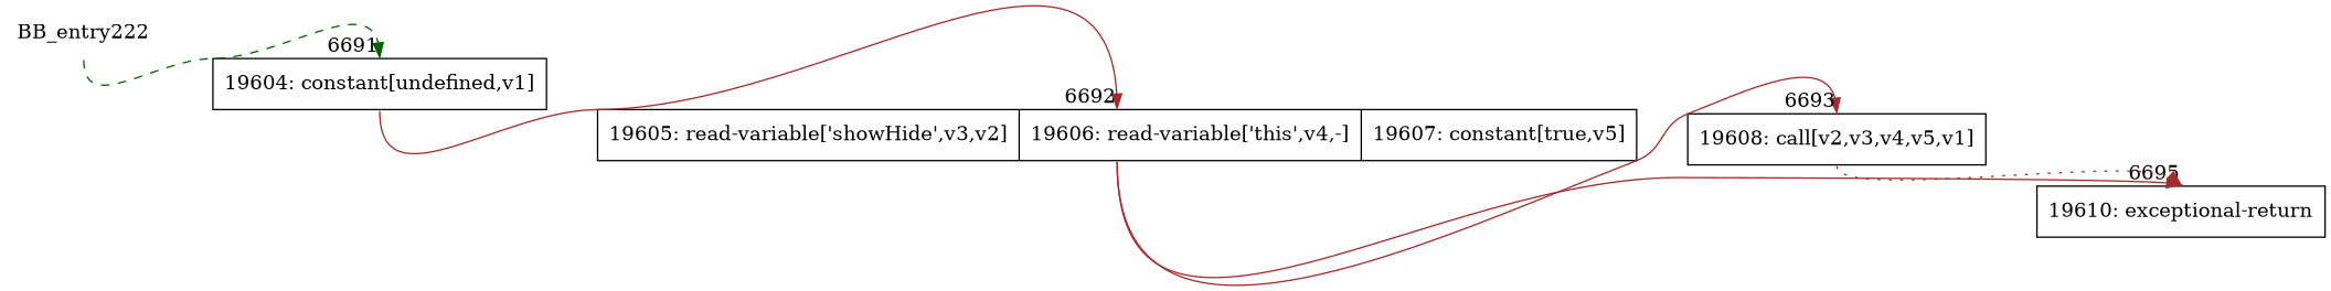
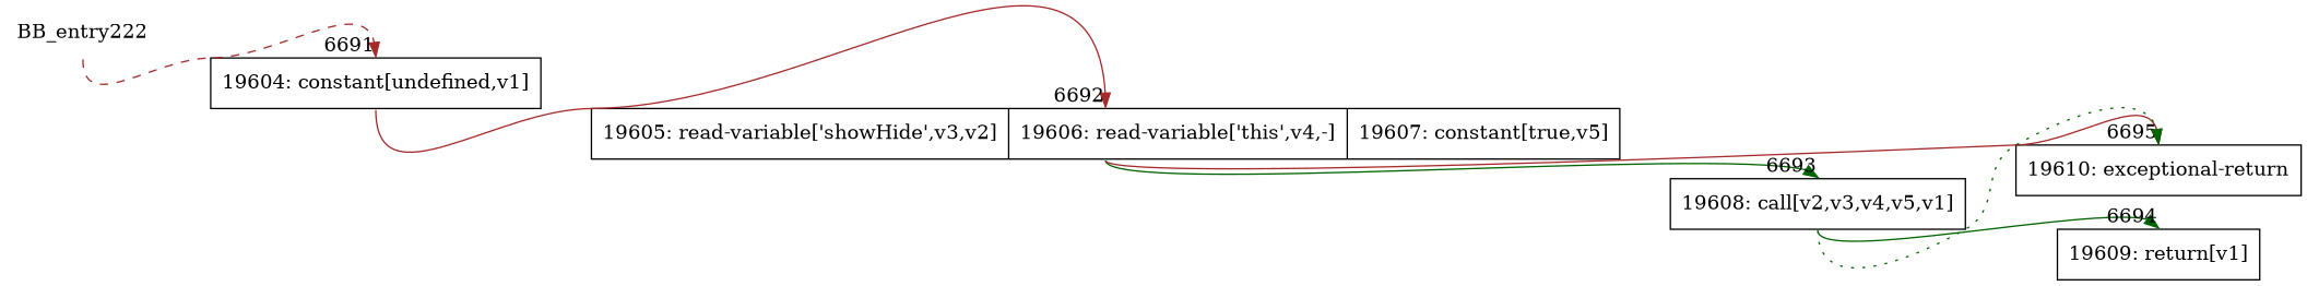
  digraph {
    rankdir=LR
    node [shape=record]
    edge [color=darkgreen headport=n style=solid tailport=s]
    n1 [label=BB_entry222 shape=none]
    n2 [label="{19604: constant[undefined,v1]}"]
    n3 [label="{19605: read-variable['showHide',v3,v2]|19606: read-variable['this',v4,-]|19607: constant[true,v5]}"]
    n4 [label="{19608: call[v2,v3,v4,v5,v1]}"]
    n5 [label="{19610: exceptional-return}"]
-   n1 -> n2 [headlabel="    6691" style=dashed]
+   n6 [label="{19609: return[v1]}"]
+   n1 -> n2 [color=brown headlabel="    6691" style=dashed]
    n2 -> n3 [color=brown headlabel="      6692"]
-   n3 -> n4 [color=brown headlabel="      6693"]
+   n3 -> n4 [headlabel="      6693"]
    n3 -> n5 [color=brown headlabel="      6695"]
-   n4 -> n5 [color=brown style=dotted]
+   n4 -> n5 [style=dotted]
+   n4 -> n6 [headlabel="      6694"]
  }
